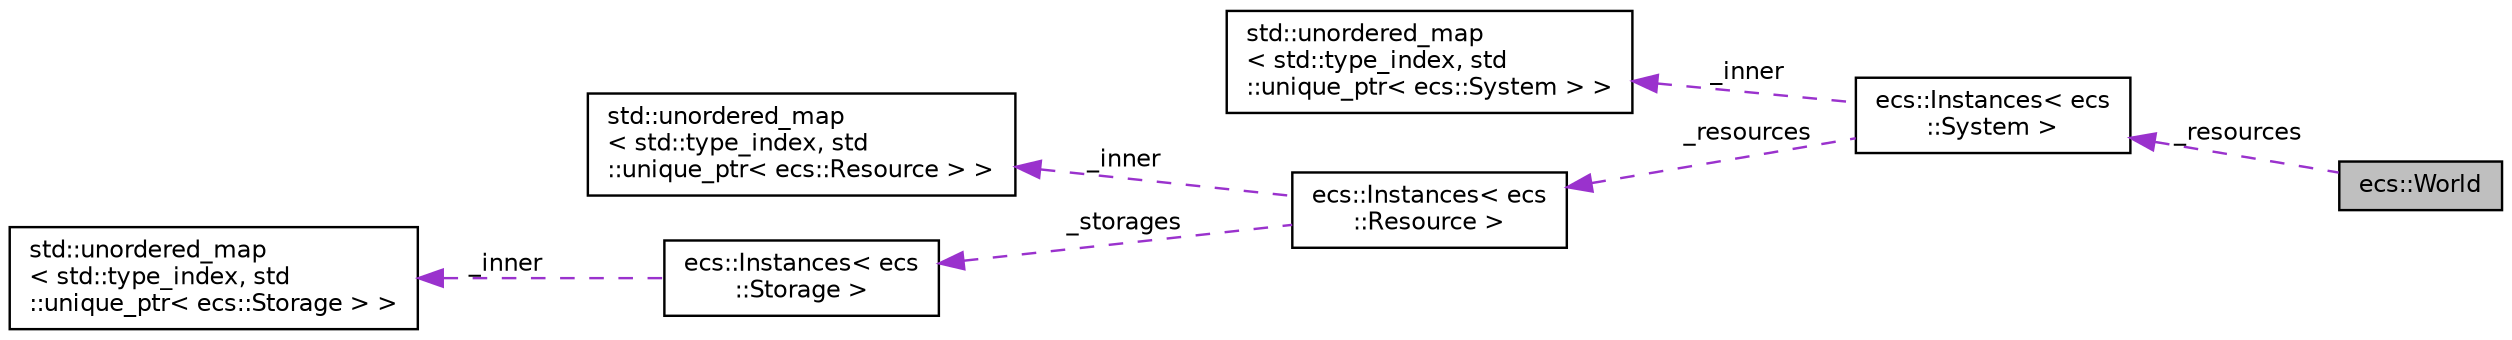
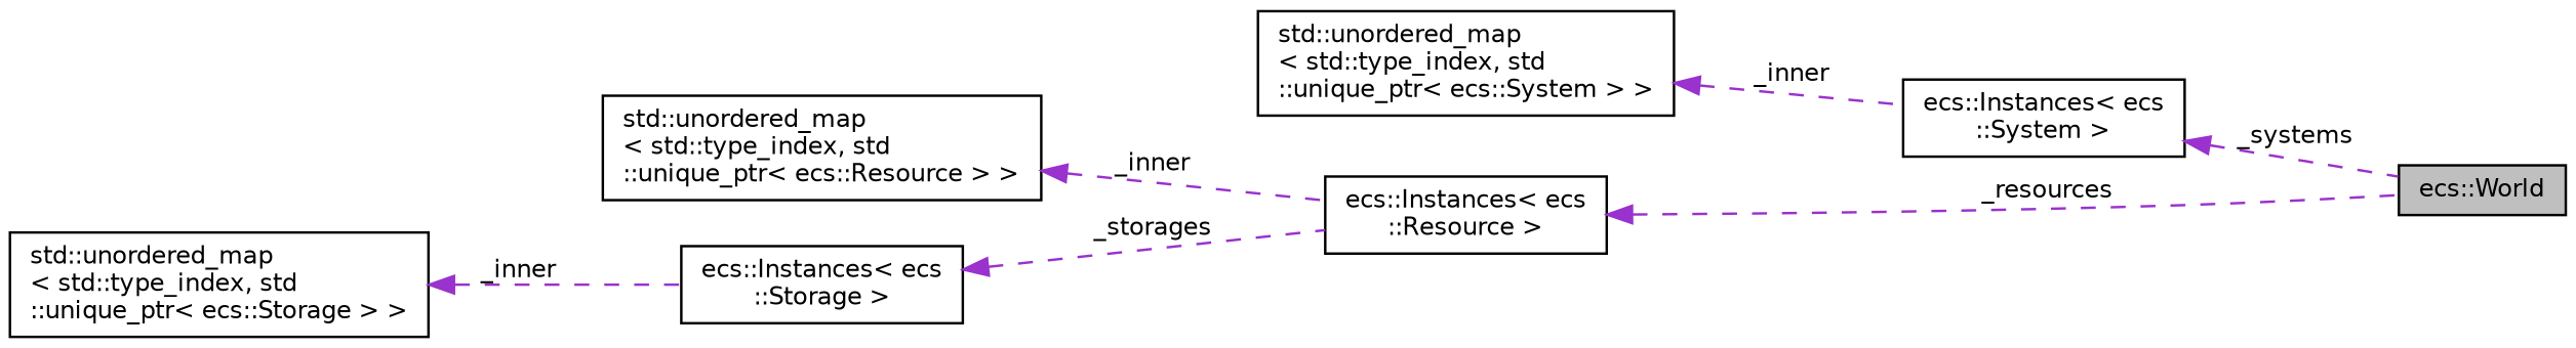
  digraph {
    rankdir=LR
    node [color=black fillcolor=white fontname=Helvetica fontsize=10 shape=record style=filled]
    edge [color=darkorchid3 dir=back fontname=Helvetica fontsize=10 labelfontname=Helvetica labelfontsize=10 style=dashed]
    n1 [fillcolor=grey75 fontcolor=black height=0.2 label="ecs::World" width=0.4]
    n2 [height=0.2 label="ecs::Instances\< ecs\l::System \>" width=0.4]
    n3 [height=0.2 label="std::unordered_map\l\< std::type_index, std\l::unique_ptr\< ecs::System \> \>" width=0.4]
    n4 [height=0.2 label="ecs::Instances\< ecs\l::Resource \>" width=0.4]
    n5 [height=0.2 label="std::unordered_map\l\< std::type_index, std\l::unique_ptr\< ecs::Resource \> \>" width=0.4]
    n6 [height=0.2 label="ecs::Instances\< ecs\l::Storage \>" width=0.4]
    n7 [height=0.2 label="std::unordered_map\l\< std::type_index, std\l::unique_ptr\< ecs::Storage \> \>" width=0.4]
-   n2 -> n1 [label=" _resources"]
+   n2 -> n1 [label=" _systems"]
    n3 -> n2 [label=" _inner"]
-   n4 -> n2 [label=" _resources"]
+   n4 -> n1 [label=" _resources"]
    n5 -> n4 [label=" _inner"]
    n6 -> n4 [label=" _storages"]
    n7 -> n6 [label=" _inner"]
  }
